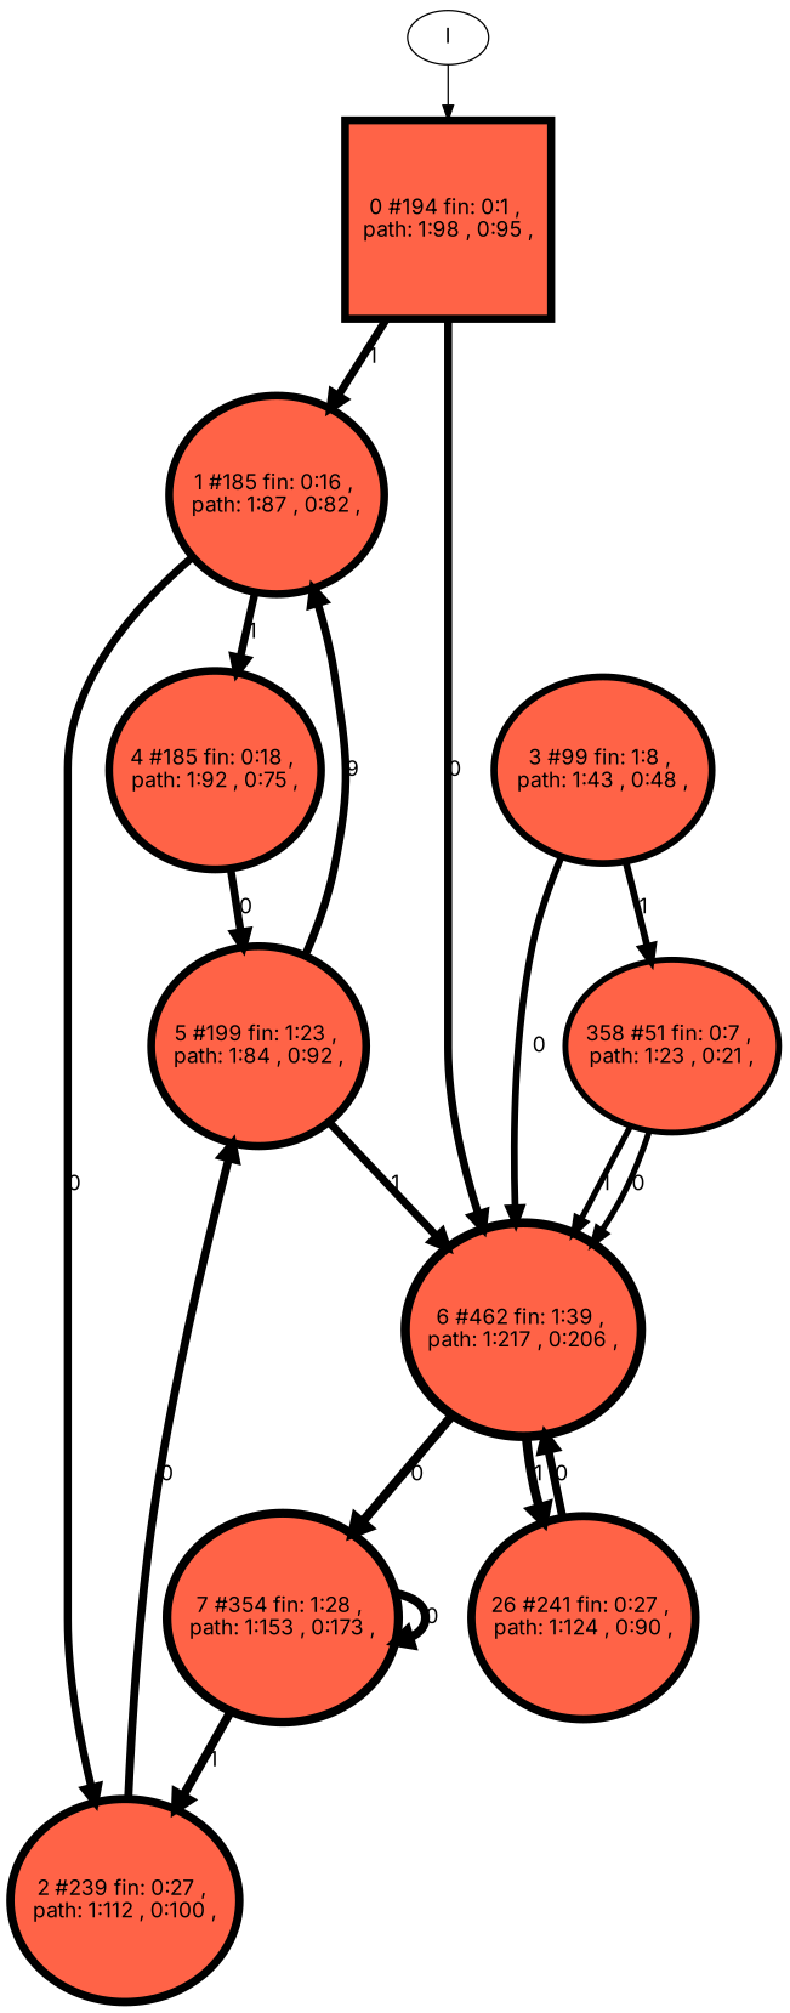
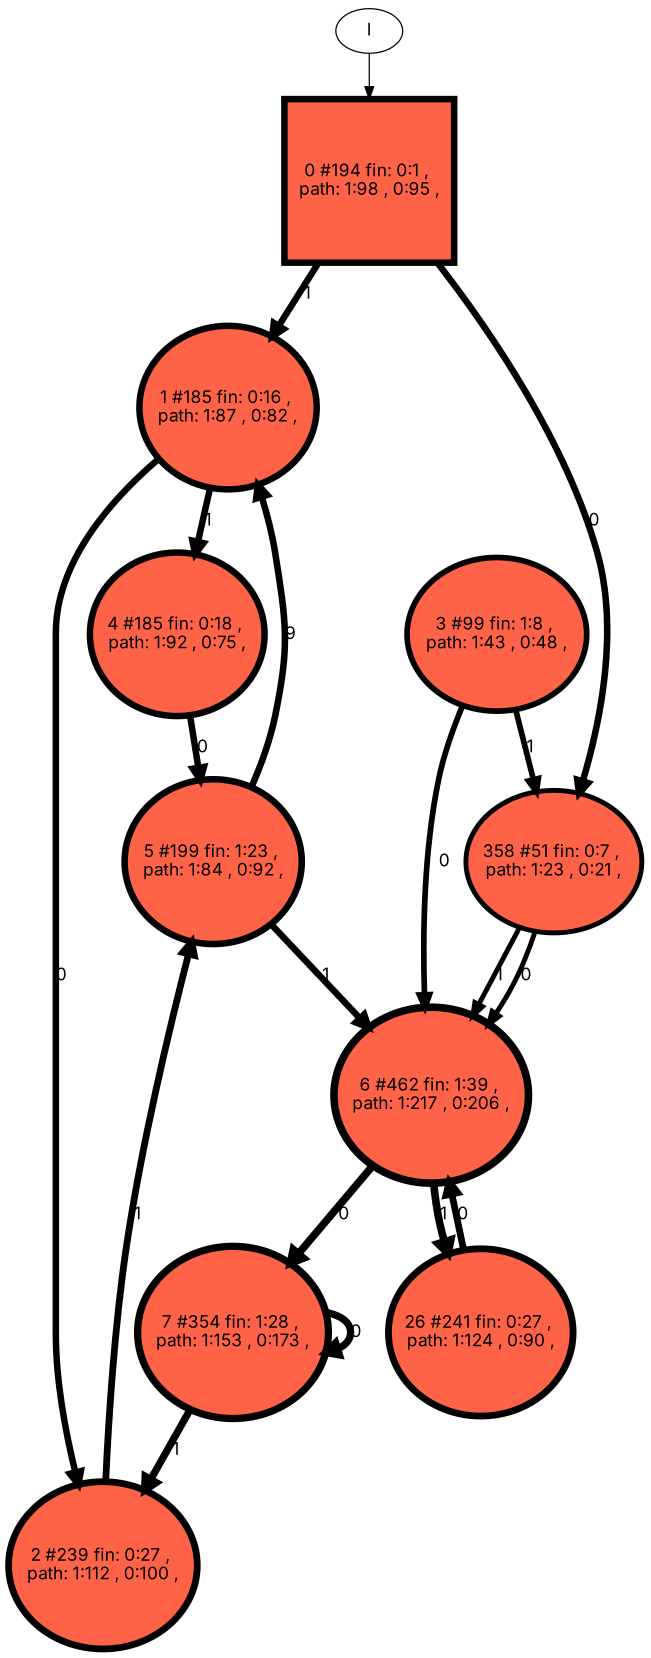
  digraph {
    fontname=Inter
    node [fillcolor=tomato fontname=Inter penwidth=5.22575 style=filled]
    edge [fontname=Inter penwidth=5.22575]
    n1 [height=1.83625 label="0 #194 fin: 0:1 , \n path: 1:98 , 0:95 , " penwidth=5.273 shape=box width=1.83625]
    n2 [height=1.82869 label="1 #185 fin: 0:16 , \n path: 1:87 , 0:82 , " width=1.82869]
    n3 [height=1.96539 label="6 #462 fin: 1:39 , \n path: 1:217 , 0:206 , " penwidth=6.13773 width=1.96539]
    n4 [height=1.82869 label="4 #185 fin: 0:18 , \n path: 1:92 , 0:75 , " width=1.82869]
    n5 [height=1.86882 label="2 #239 fin: 0:27 , \n path: 1:112 , 0:100 , " penwidth=5.48064 width=1.86882]
    n6 [height=1.8701 label="26 #241 fin: 0:27 , \n path: 1:124 , 0:90 , " penwidth=5.48894 width=1.8701]
    n7 [height=1.92747 label="7 #354 fin: 1:28 , \n path: 1:153 , 0:173 , " penwidth=5.87212 width=1.92747]
    I [fillcolor="" penwidth="" style=""]
    n9 [height=1.84028 label="5 #199 fin: 1:23 , \n path: 1:84 , 0:92 , " penwidth=5.29832 width=1.84028]
    n10 [height=1.72369 label="3 #99 fin: 1:8 , \n path: 1:43 , 0:48 , " penwidth=4.60517 width=1.72369]
    n11 [height=1.59964 label="358 #51 fin: 0:7 , \n path: 1:23 , 0:21 , " penwidth=3.95124 width=1.59964]
    n1 -> n2 [label="1 " penwidth=5.273]
-   n1 -> n3 [label="0 " penwidth=5.273]
+   n1 -> n11 [label="0 " penwidth=5.273]
    n2 -> n4 [label="1 "]
    n2 -> n5 [label="0 "]
    n3 -> n6 [label="1 " penwidth=6.13773]
    n3 -> n7 [label="0 " penwidth=6.13773]
    n4 -> n9 [label="0 "]
-   n5 -> n9 [label="0 " penwidth=5.48064]
+   n5 -> n9 [label="1 " penwidth=5.48064]
    n6 -> n3 [label="0 " penwidth=5.48894]
    n7 -> n5 [label="1 " penwidth=5.87212]
    n7 -> n7 [label="0 " penwidth=5.87212]
    I -> n1 [penwidth=""]
    n9 -> n2 [label="9 " penwidth=5.29832]
    n9 -> n3 [label="1 " penwidth=5.29832]
    n10 -> n3 [label="0 " penwidth=4.60517]
    n10 -> n11 [label="1 " penwidth=4.60517]
    n11 -> n3 [label="1 " penwidth=3.95124]
    n11 -> n3 [label="0 " penwidth=3.95124]
  }
